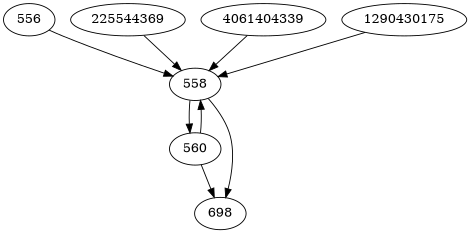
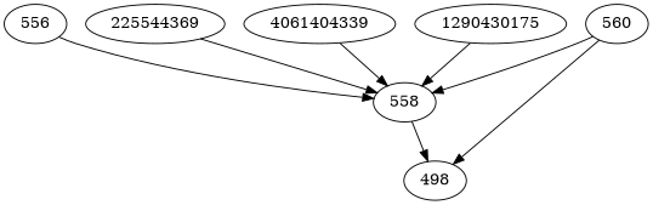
  strict digraph {
    556
    558
    560
-   498 [label=698]
+   498
    225544369
    n6 [label=4061404339]
    1290430175
    556 -> 558
-   558 -> 560
    558 -> 498
    560 -> 558
    560 -> 498
    225544369 -> 558
    n6 -> 558
    1290430175 -> 558
  }
